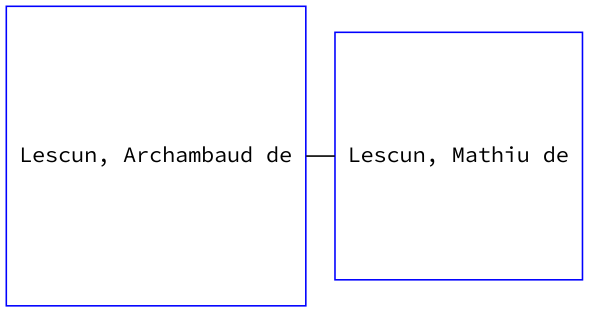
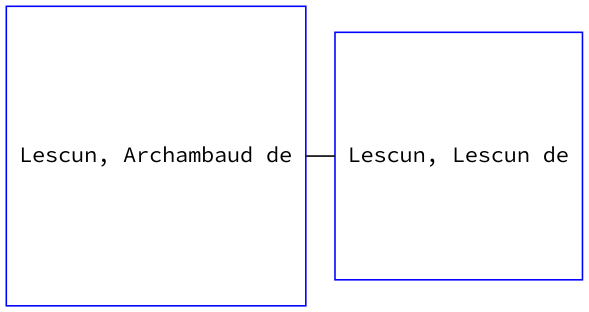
  digraph {
    fontname="Source Code Pro"
    node [color=blue regular=1 shape=box fontname="Source Code Pro"]
    n1 [label="Lescun, Archambaud de"]
-   n2 [label="Lescun, Mathiu de"]
+   n2 [label="Lescun, Lescun de"]
    subgraph sub_1 {
      rank=same
      n1
      n2
    }
    n1 -> n2 [dir=none fontname="Source Code Pro"]
  }
